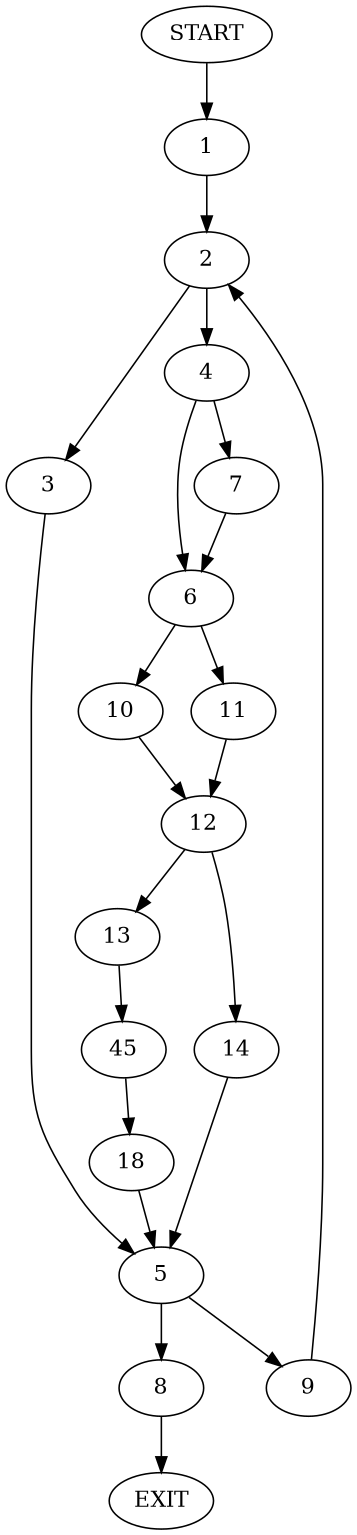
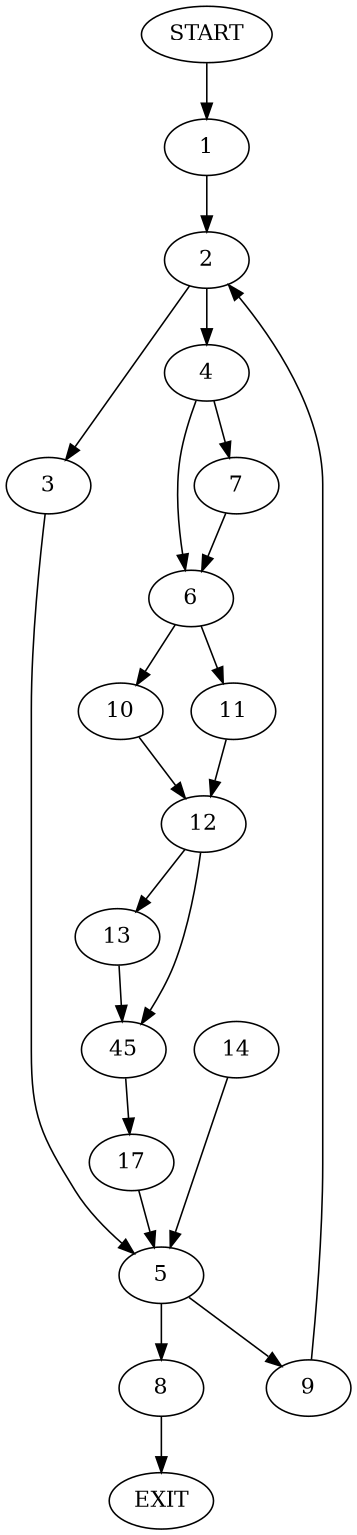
  digraph {
    n1 [label=START]
    1
    2
    n4 [label=EXIT]
    3
    4
    5
    6
    7
    8
    9
    10
    11
    12
    13
    14
    n17 [label=45]
-   17 [label=18]
+   17
    n1 -> 1
    1 -> 2
    2 -> 3
    2 -> 4
    3 -> 5
    4 -> 6
    4 -> 7
    5 -> 8
    5 -> 9
    6 -> 10
    6 -> 11
    7 -> 6
    8 -> n4
    9 -> 2
    10 -> 12
    11 -> 12
    12 -> 13
-   12 -> 14
+   12 -> n17
    13 -> n17
    14 -> 5
    n17 -> 17
    17 -> 5
  }
